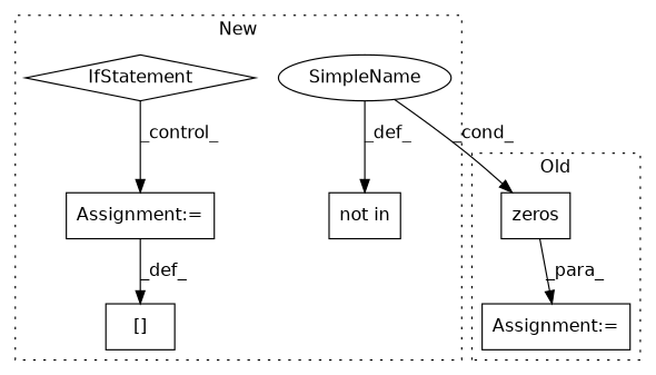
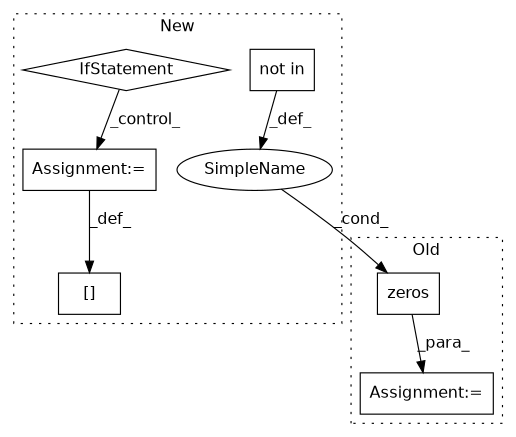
  digraph {
    fontname="DejaVu Sans"
    node [a=7 fontname="DejaVu Sans" l=1 shape=box]
    edge [fontname="DejaVu Sans"]
    n1 [a=32 l="6,1" label=zeros s="3041,3104"]
    n2 [label="Assignment:=" s=3034]
    n3 [a=108 l=36 label="not in" s=2284]
    n4 [a=25 l="10,2" label=IfStatement s="2274,2320" shape=diamond]
    n5 [a=42 label=SimpleName shape=ellipse l=""]
    n6 [label="Assignment:=" s=2354]
    n7 [a=2 l="18,1" label="[]" s="2332,2353"]
    subgraph cluster_1 {
      label=Old
      style=dotted
      n1
      n2
    }
    subgraph cluster_2 {
      label=New
      style=dotted
      n3
      n4
      n5
      n6
      n7
    }
    n1 -> n2 [label=_para_]
-   n5 -> n3 [label=_def_]
+   n3 -> n5 [label=_def_]
    n4 -> n6 [label=_control_]
    n5 -> n1 [label=_cond_]
    n6 -> n7 [label=_def_]
  }
